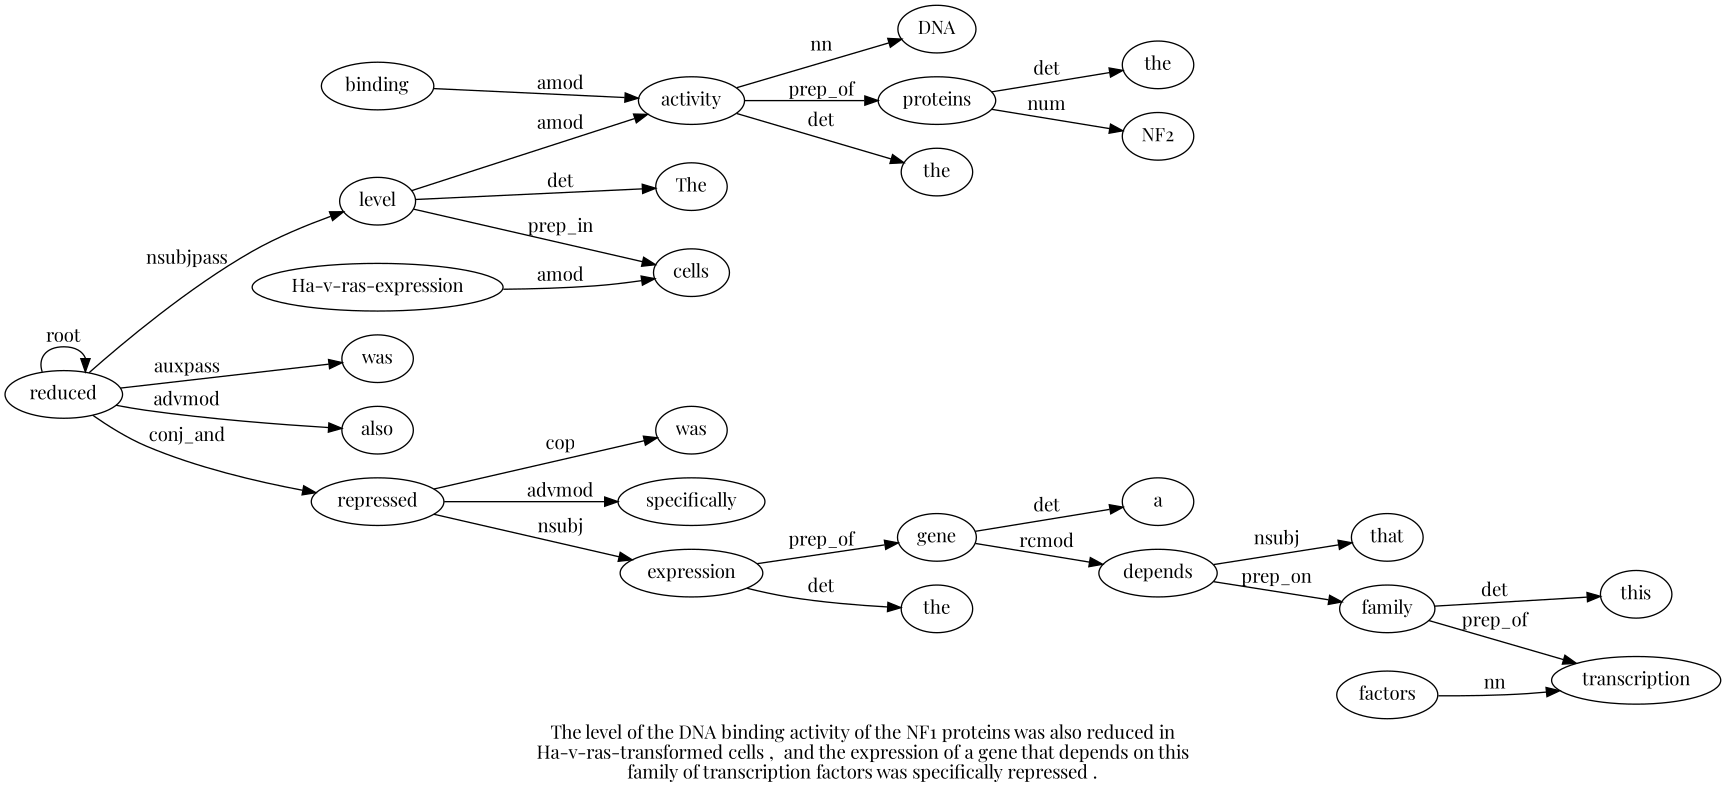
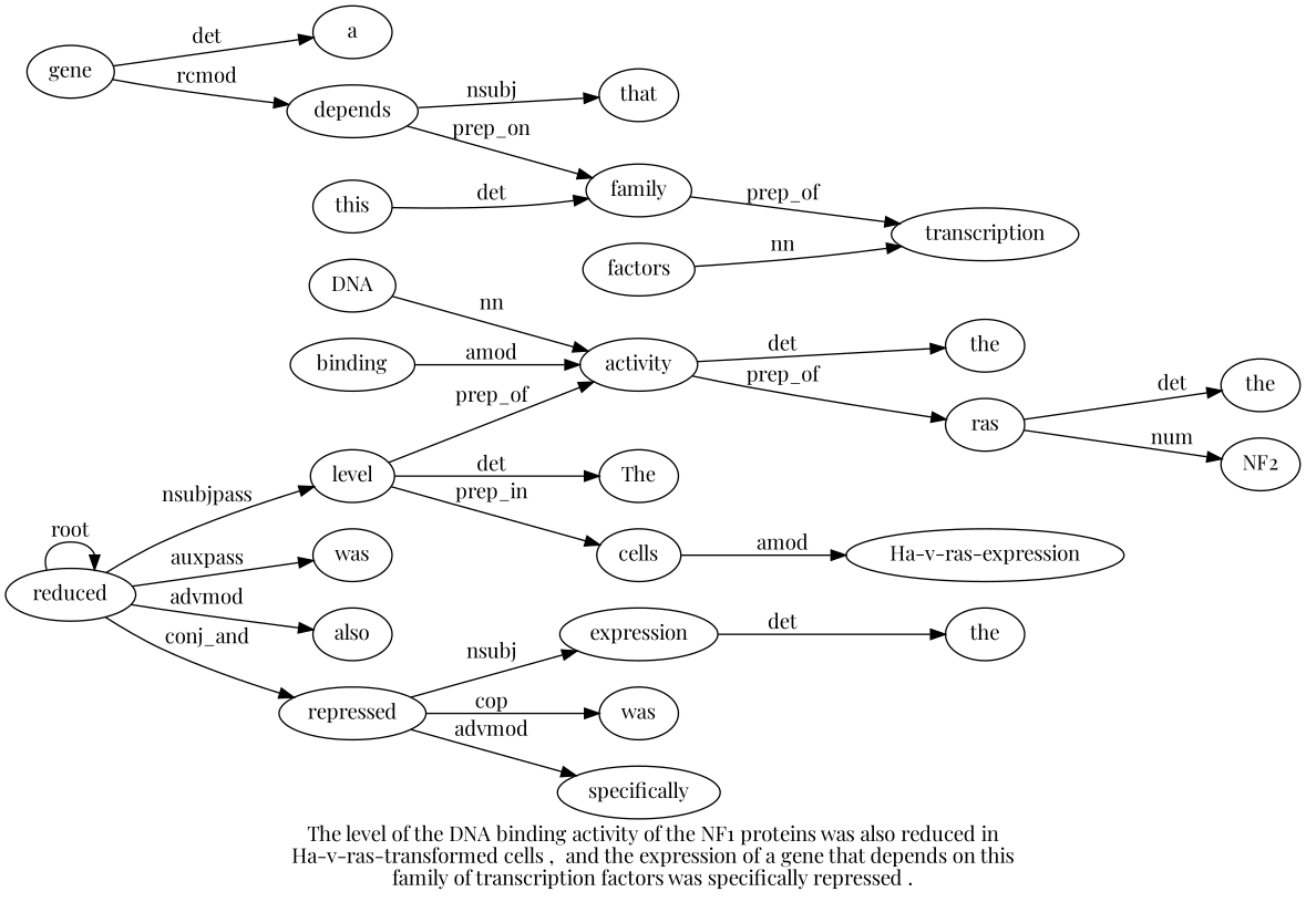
  digraph {
    fontname="Playfair Display"
    label="The level of the DNA binding activity of the NF1 proteins was also reduced in\nHa-v-ras-transformed cells ,  and the expression of a gene that depends on this\nfamily of transcription factors was specifically repressed ."
    rankdir=LR
    node [fillcolor=white fontname="Playfair Display" style=filled]
    edge [fontname="Playfair Display"]
    n1 [label=level]
    n2 [label=The]
    n3 [label=activity]
    n4 [label=cells]
    n5 [label=the]
    n6 [label=DNA]
-   n7 [label=proteins]
+   n7 [label=ras]
    n8 [label=reduced]
    n9 [label=was]
    n10 [label=also]
    n11 [label=repressed]
    n12 [label="Ha-v-ras-expression"]
    n13 [label=expression]
    n14 [label=was]
    n15 [label=specifically]
    n16 [label=binding]
    n17 [label=the]
    n18 [label=NF2]
    n19 [label=the]
    n20 [label=gene]
    n21 [label=a]
    n22 [label=depends]
    n23 [label=that]
    n24 [label=family]
    n25 [label=this]
    n26 [label=transcription]
    n27 [label=factors]
    n1 -> n2 [label=det]
-   n1 -> n3 [label=amod]
+   n1 -> n3 [label=prep_of]
    n1 -> n4 [label=prep_in]
    n3 -> n5 [label=det]
-   n3 -> n6 [label=nn]
+   n6 -> n3 [label=nn]
    n3 -> n7 [label=prep_of]
-   n12 -> n4 [label=amod]
+   n4 -> n12 [label=amod]
    n7 -> n17 [label=det]
    n7 -> n18 [label=num]
    n8 -> n1 [label=nsubjpass]
    n8 -> n8 [label=root]
    n8 -> n9 [label=auxpass]
    n8 -> n10 [label=advmod]
    n8 -> n11 [label=conj_and]
    n11 -> n13 [label=nsubj]
    n11 -> n14 [label=cop]
    n11 -> n15 [label=advmod]
    n13 -> n19 [label=det]
-   n13 -> n20 [label=prep_of]
    n16 -> n3 [label=amod]
    n20 -> n21 [label=det]
    n20 -> n22 [label=rcmod]
    n22 -> n23 [label=nsubj]
    n22 -> n24 [label=prep_on]
-   n24 -> n25 [label=det]
+   n25 -> n24 [label=det]
    n24 -> n26 [label=prep_of]
    n27 -> n26 [label=nn]
  }
